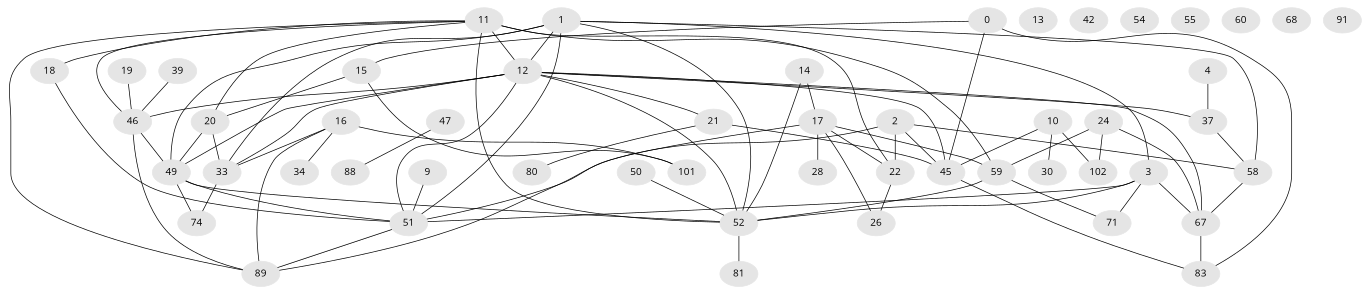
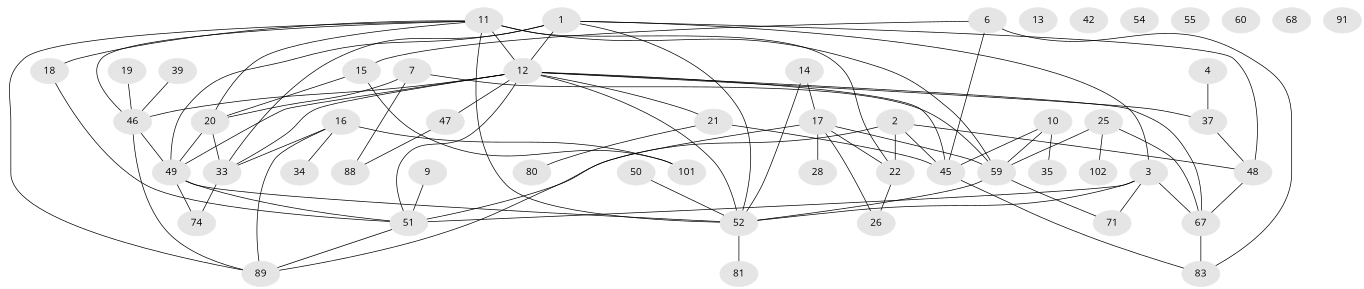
  graph {
    fontname="Open Sans"
    node [color=gray90 fontname="Open Sans" style=filled]
    edge [fontname="Open Sans"]
    1 [super="+66+5+94"]
    3 [super="+48"]
    12 [super="+82+23+24"]
    33 [super="+40"]
    49 [super="+85+76+53"]
    51 [super="+78"]
    52 [super="+63+70"]
-   58 [super="+73"]
+   58 [super="+73" label=48]
    67 [super="+74"]
    71
    45 [super="+64"]
    37 [super="+84"]
    46 [super="+87+56"]
    21 [super="+32"]
    47
    n16 [label=74]
    89
    81
    2 [super="+38+69"]
    22 [super="+31"]
    26
    83 [super="+92"]
    4
-   6 [label=0]
+   6
    15
    20 [super="+27+86"]
    101
+   7 [super="+8"]
    n29 [label=59 super="+79+30"]
    88
    9 [super="+75"]
    10 [super="+61"]
-   35 [label=30]
+   35
    11 [super="+62+41"]
    18
    80 [super="+104"]
    13
    17 [super="+100+43"]
    28
    14
    16 [super="+57"]
    34 [super="+65"]
    19
-   25 [label=24]
+   25
    102
    39
    42
    50
    54
    55 [super="+59"]
    60
    68
    91
    1 -- 3
    1 -- 12
    1 -- 33
    1 -- 49
-   1 -- 51
    1 -- 52
    1 -- 58
    3 -- 51
    3 -- 52
    3 -- 67
    3 -- 71
    12 -- 33
    12 -- 49
    12 -- 51
    12 -- 52
    12 -- 67
    12 -- 45
    12 -- 37 [weight=3]
    12 -- 46
    12 -- 21
+   12 -- 47
    33 -- n16
    49 -- 51
    49 -- 52
    49 -- n16
    51 -- 89
    52 -- 81
    58 -- 67
    67 -- 83
    45 -- 83
    37 -- 58
    46 -- 49
    46 -- 89
    21 -- 45
    21 -- 80
    47 -- 88
    2 -- 51
    2 -- 58
    2 -- 45
    2 -- 22
    22 -- 26
    4 -- 37
    6 -- 45
    6 -- 83
    6 -- 15
    15 -- 20
    15 -- 101
    20 -- 33
    20 -- 49
+   7 -- 20
+   7 -- n29
+   7 -- 88
    n29 -- 52
    n29 -- 71
    9 -- 51
    10 -- 45
-   10 -- 102
+   10 -- n29
    10 -- 35
    11 -- 12 [weight=2]
    11 -- 52
    11 -- 46
    11 -- 89
    11 -- 22
    11 -- 20
    11 -- n29
    11 -- 18
    18 -- 51
    17 -- 89
    17 -- 22
    17 -- 26
    17 -- n29
    17 -- 28
    14 -- 52
    14 -- 17
    16 -- 33
    16 -- 89
    16 -- 101
    16 -- 34
    19 -- 46
    25 -- 67
    25 -- n29
    25 -- 102
    39 -- 46
    50 -- 52
  }
